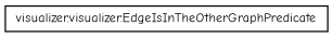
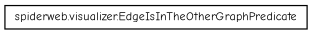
  digraph {
    rankdir=LR
    fontname="Comic Neue"
-   n1 [color=black fillcolor=white fontname="Comic Neue" fontsize=10 height=0.2 label="visualizer.visualizer.EdgeIsInTheOtherGraphPredicate" shape=record style=filled width=0.4]
+   n1 [color=black fillcolor=white fontname="Comic Neue" fontsize=10 height=0.2 label="spiderweb.visualizer.EdgeIsInTheOtherGraphPredicate" shape=record style=filled width=0.4]
  }
